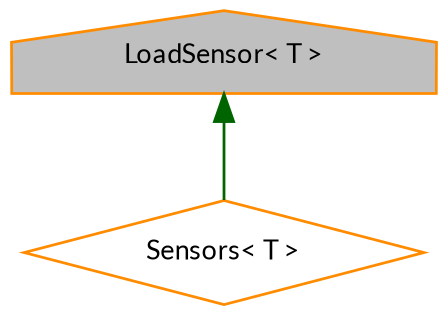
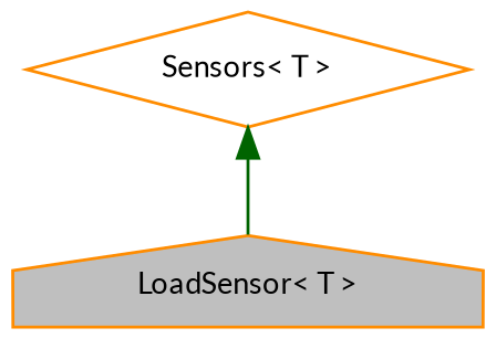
  digraph {
    fontname=Lato
    node [color=darkorange fontname=Lato fontsize=10 style=filled]
    n1 [fillcolor=grey75 fontcolor=black height=0.2 label="LoadSensor\< T \>" shape=house width=0.4]
    n2 [fillcolor=white height=0.2 label="Sensors\< T \>" shape=diamond width=0.4]
-   n1 -> n2 [color=darkgreen dir=back fontname=Lato fontsize=10 labelfontname=Helvetica labelfontsize=10 style=solid]
+   n2 -> n1 [color=darkgreen dir=back fontname=Lato fontsize=10 labelfontname=Helvetica labelfontsize=10 style=solid]
  }
